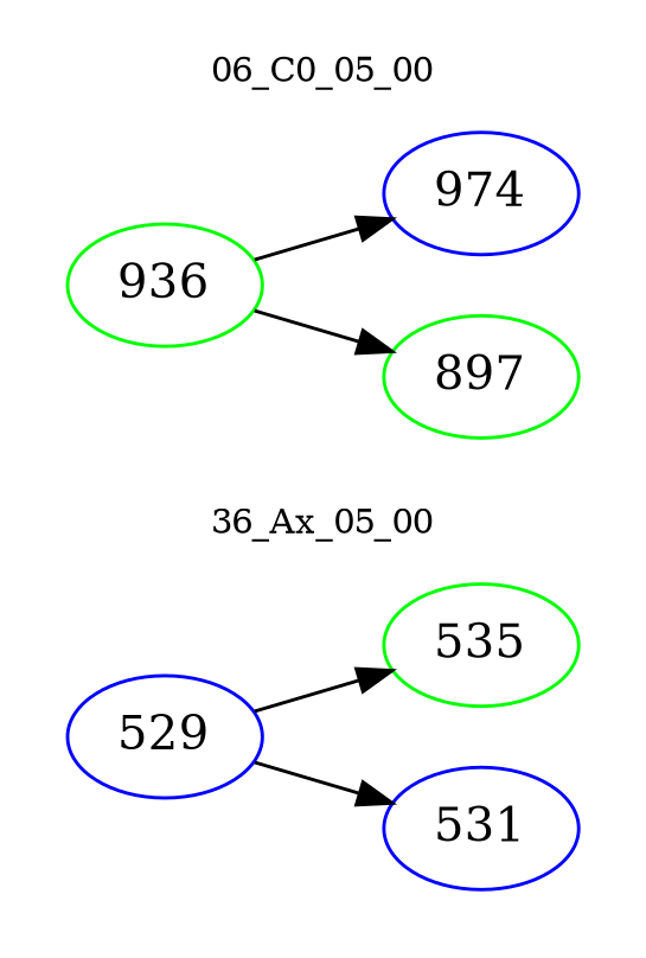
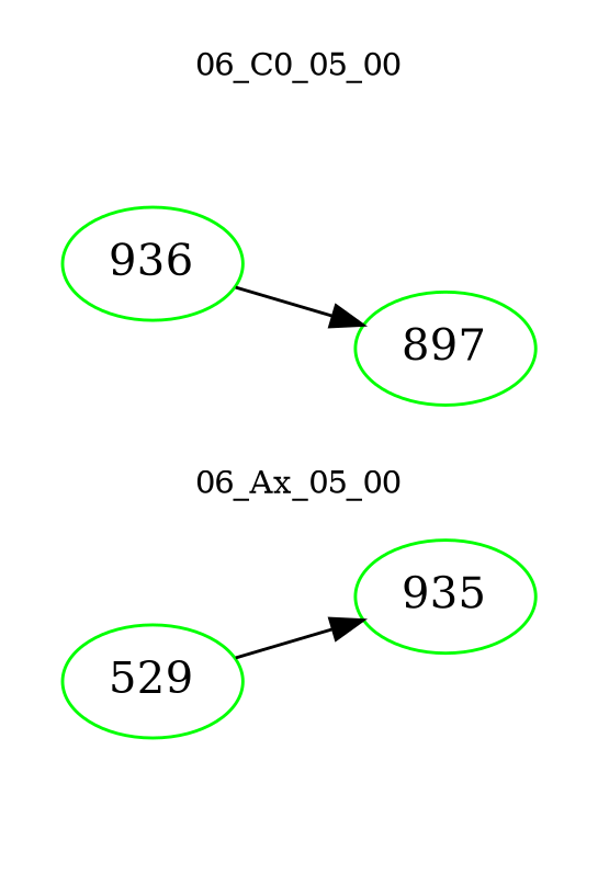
  digraph {
    rankdir=LR
    node [color=blue]
    edge [color=black]
-   n1 [label=529]
-   n2 [label=531]
-   n3 [color=green label=535]
+   n1 [color=green label=529]
+   n3 [color=green label=935]
    n4 [color=green label=936]
    n5 [color=green label=897]
-   n6 [label=974]
    subgraph cluster_1 {
      color=white
      fontsize=10
-     label="36_Ax_05_00"
+     label="06_Ax_05_00"
      n1
-     n2
      n3
    }
    subgraph cluster_2 {
      color=white
      fontsize=10
      label="06_C0_05_00"
      n4
      n5
-     n6
    }
-   n1 -> n2
    n1 -> n3
    n4 -> n5
-   n4 -> n6
  }
